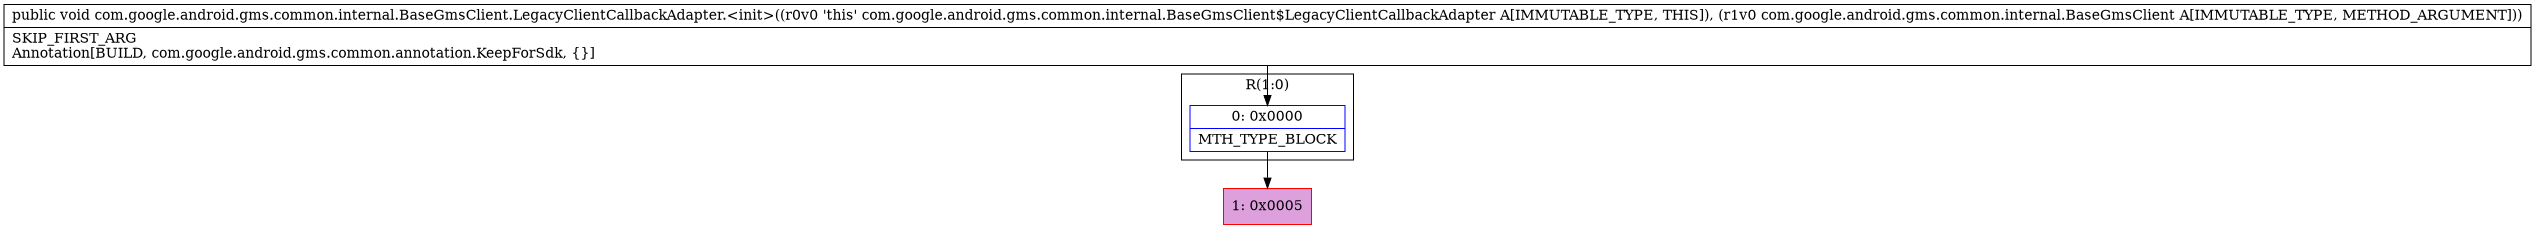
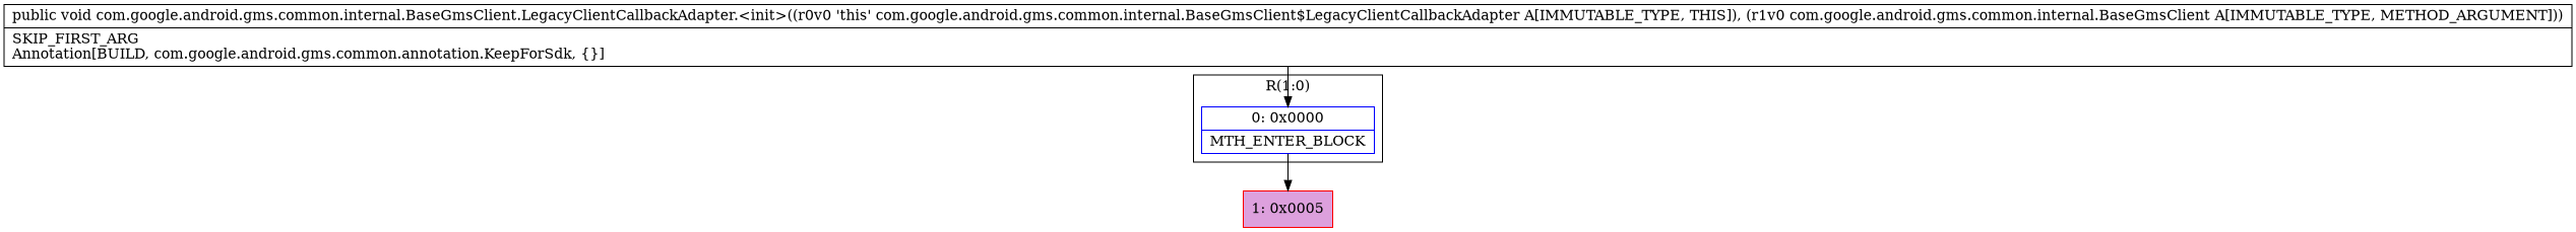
  digraph {
    node [shape=record style=filled fillcolor=white]
-   n1 [color=blue label="{0\:\ 0x0000|MTH_TYPE_BLOCK\l}"]
+   n1 [color=blue label="{0\:\ 0x0000|MTH_ENTER_BLOCK\l}"]
    n2 [color=red label="{1\:\ 0x0005}" fillcolor=plum]
    n3 [label="{public void com.google.android.gms.common.internal.BaseGmsClient.LegacyClientCallbackAdapter.\<init\>((r0v0 'this' com.google.android.gms.common.internal.BaseGmsClient$LegacyClientCallbackAdapter A[IMMUTABLE_TYPE, THIS]), (r1v0 com.google.android.gms.common.internal.BaseGmsClient A[IMMUTABLE_TYPE, METHOD_ARGUMENT]))  | SKIP_FIRST_ARG\lAnnotation[BUILD, com.google.android.gms.common.annotation.KeepForSdk, \{\}]\l}"]
    subgraph cluster_1 {
      label="R(1:0)"
      n1
    }
    n1 -> n2
    n3 -> n1
  }
